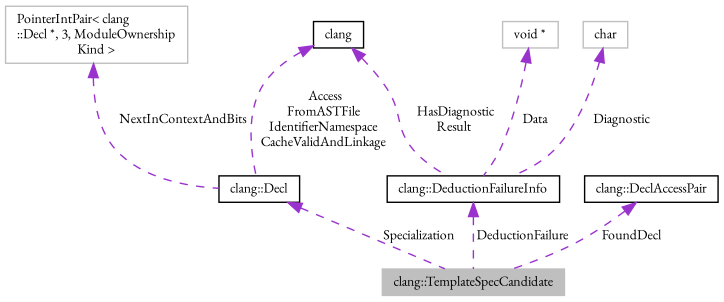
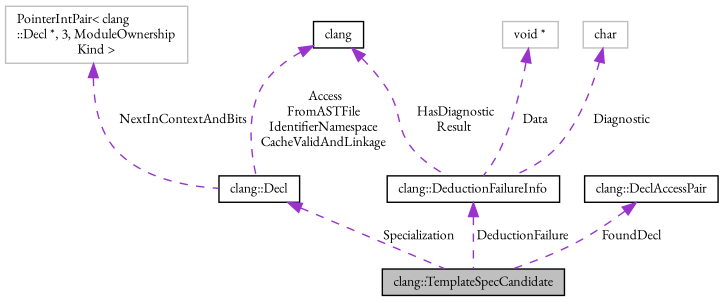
  digraph {
    fontname="EB Garamond"
    node [color=black fontname="EB Garamond" fontsize=10 shape=record]
    edge [color=darkorchid3 dir=back fontname="EB Garamond" fontsize=10 labelfontname=Helvetica labelfontsize=10 style=dashed]
-   n1 [color=grey75 fillcolor=grey75 fontcolor=black height=0.2 label="clang::TemplateSpecCandidate" style=filled width=0.4]
+   n1 [fillcolor=grey75 fontcolor=black height=0.2 label="clang::TemplateSpecCandidate" style=filled width=0.4]
    n2 [height=0.2 label="clang::DeductionFailureInfo" width=0.4]
    n3 [color=grey75 height=0.2 label=char width=0.4]
    n4 [height=0.2 label=clang width=0.4]
    n5 [height=0.2 label="clang::Decl" width=0.4]
    n6 [color=grey75 height=0.2 label="void *" width=0.4]
    n7 [color=grey75 height=0.2 label="PointerIntPair\< clang\l::Decl *, 3, ModuleOwnership\lKind \>" width=0.4]
    n8 [height=0.2 label="clang::DeclAccessPair" width=0.4]
    n2 -> n1 [label=" DeductionFailure"]
    n3 -> n2 [label=" Diagnostic"]
    n4 -> n2 [label=" HasDiagnostic\nResult"]
    n4 -> n5 [label=" Access\nFromASTFile\nIdentifierNamespace\nCacheValidAndLinkage"]
    n5 -> n1 [label=" Specialization"]
    n6 -> n2 [label=" Data"]
    n7 -> n5 [label=" NextInContextAndBits"]
    n8 -> n1 [label=" FoundDecl"]
  }
